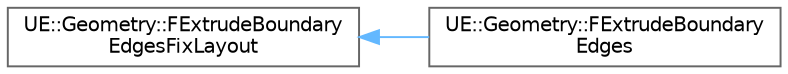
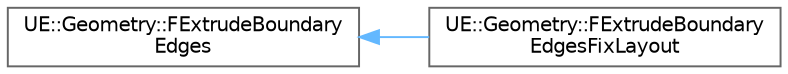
  digraph {
    rankdir=LR
    node [color=grey40 fillcolor=white fontname=Helvetica fontsize=10 shape=box style=filled]
    n1 [height=0.2 label="UE::Geometry::FExtrudeBoundary\lEdgesFixLayout" width=0.4]
    n2 [height=0.2 label="UE::Geometry::FExtrudeBoundary\lEdges" width=0.4]
-   n1 -> n2 [color=steelblue1 dir=back fontname=Helvetica fontsize=10 labelfontname=Helvetica labelfontsize=10 style=solid]
+   n2 -> n1 [color=steelblue1 dir=back fontname=Helvetica fontsize=10 labelfontname=Helvetica labelfontsize=10 style=solid]
  }
